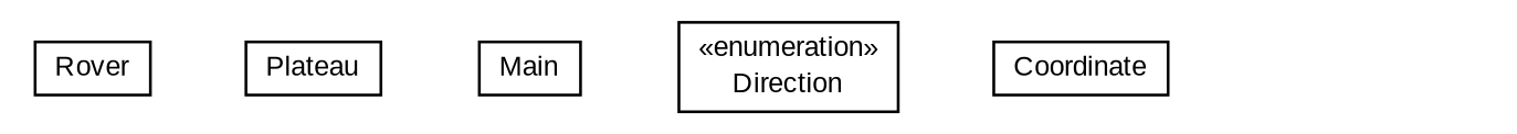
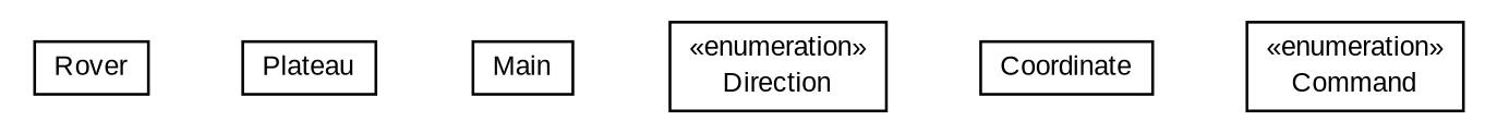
  digraph {
    nodesep=0.25
    ranksep=0.5
    node [fontcolor=black fontname=arial fontsize=10.0 shape=plaintext]
    n1 [label=<<table title="org.thoughtworks.rovers.stage2.Rover" border="0" cellborder="1" cellspacing="0" cellpadding="2" port="p" href="./Rover.html"> 		<tr><td><table border="0" cellspacing="0" cellpadding="1"> <tr><td align="center" balign="center"> Rover </td></tr> 		</table></td></tr> 		</table>>]
    n2 [label=<<table title="org.thoughtworks.rovers.stage2.Plateau" border="0" cellborder="1" cellspacing="0" cellpadding="2" port="p" href="./Plateau.html"> 		<tr><td><table border="0" cellspacing="0" cellpadding="1"> <tr><td align="center" balign="center"> Plateau </td></tr> 		</table></td></tr> 		</table>>]
    n3 [label=<<table title="org.thoughtworks.rovers.stage2.Main" border="0" cellborder="1" cellspacing="0" cellpadding="2" port="p" href="./Main.html"> 		<tr><td><table border="0" cellspacing="0" cellpadding="1"> <tr><td align="center" balign="center"> Main </td></tr> 		</table></td></tr> 		</table>>]
    n4 [label=<<table title="org.thoughtworks.rovers.stage2.Direction" border="0" cellborder="1" cellspacing="0" cellpadding="2" port="p" href="./Direction.html"> 		<tr><td><table border="0" cellspacing="0" cellpadding="1"> <tr><td align="center" balign="center"> &#171;enumeration&#187; </td></tr> <tr><td align="center" balign="center"> Direction </td></tr> 		</table></td></tr> 		</table>>]
    n5 [label=<<table title="org.thoughtworks.rovers.stage2.Coordinate" border="0" cellborder="1" cellspacing="0" cellpadding="2" port="p" href="./Coordinate.html"> 		<tr><td><table border="0" cellspacing="0" cellpadding="1"> <tr><td align="center" balign="center"> Coordinate </td></tr> 		</table></td></tr> 		</table>>]
+   n6 [label=<<table title="org.thoughtworks.rovers.stage2.Command" border="0" cellborder="1" cellspacing="0" cellpadding="2" port="p" href="./Command.html"> 		<tr><td><table border="0" cellspacing="0" cellpadding="1"> <tr><td align="center" balign="center"> &#171;enumeration&#187; </td></tr> <tr><td align="center" balign="center"> Command </td></tr> 		</table></td></tr> 		</table>>]
  }
